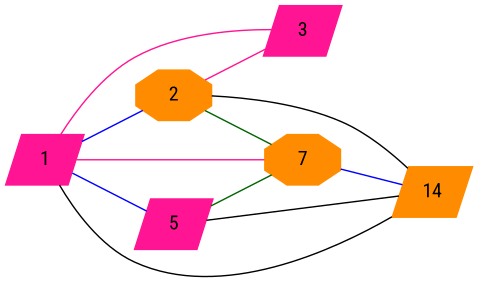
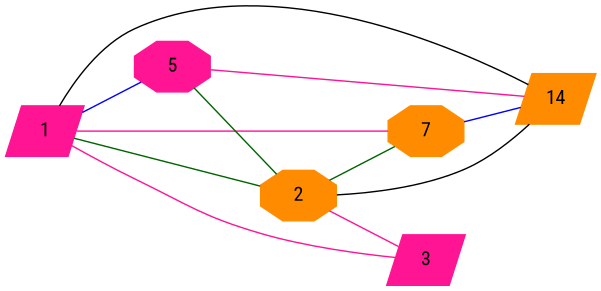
  graph {
    fontname="Roboto Condensed"
    rankdir=LR
    node [color=deeppink fontname="Roboto Condensed" shape=parallelogram style=filled]
    edge [color=deeppink fontname="Roboto Condensed"]
    1 [super="+16"]
    2 [color=darkorange shape=octagon super="+4+6+9+10+12+15+20"]
    3
-   5 [super="+15"]
+   5 [shape=octagon super="+15"]
    7 [color=darkorange shape=octagon super="+11+13+17"]
    14 [color=darkorange super="+19"]
-   1 -- 2 [color=blue]
+   1 -- 2 [color=darkgreen]
    1 -- 3
    1 -- 5 [color=blue]
    1 -- 7
    1 -- 14 [color=black]
    2 -- 3
    2 -- 7 [color=darkgreen]
    2 -- 14 [color=black]
-   5 -- 7 [color=darkgreen]
-   5 -- 14 [color=black]
+   5 -- 2 [color=darkgreen]
+   5 -- 14
    7 -- 14 [color=blue]
  }
